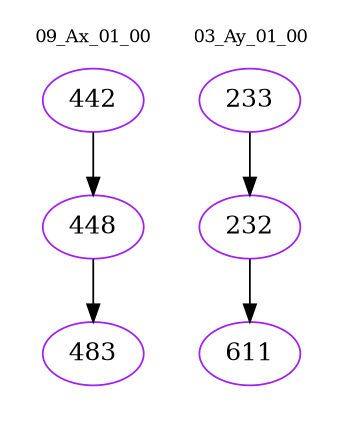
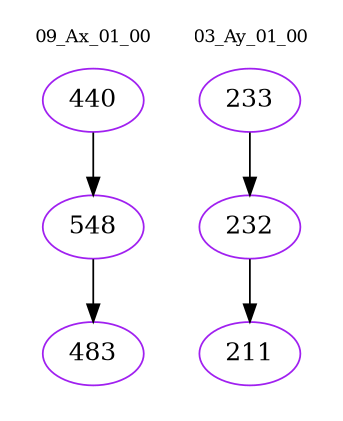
  digraph {
    node [color=purple]
    edge [color=black]
-   n1 [label=442]
-   n2 [label=448]
+   n1 [label=440]
+   n2 [label=548]
    n3 [label=483]
    n4 [label=233]
    n5 [label=232]
-   n6 [label=611]
+   n6 [label=211]
    subgraph cluster_1 {
      color=white
      fontsize=10
      label="09_Ax_01_00"
      n1
      n2
      n3
    }
    subgraph cluster_2 {
      color=white
      fontsize=10
      label="03_Ay_01_00"
      n4
      n5
      n6
    }
    n1 -> n2
    n2 -> n3
    n4 -> n5
    n5 -> n6
  }
